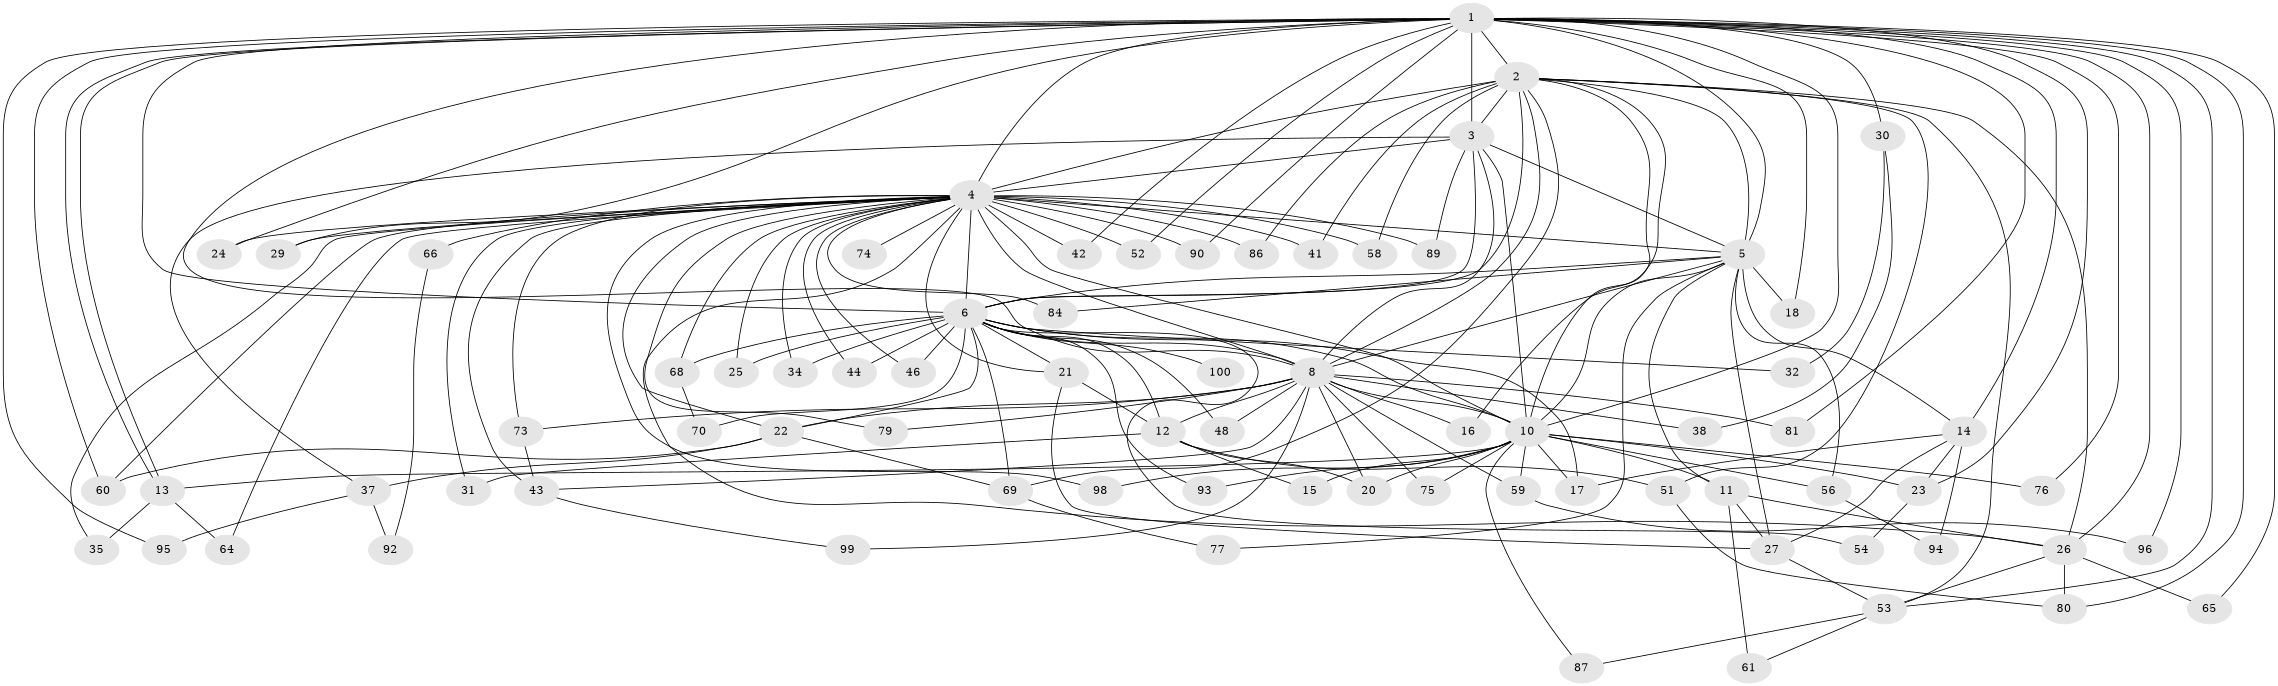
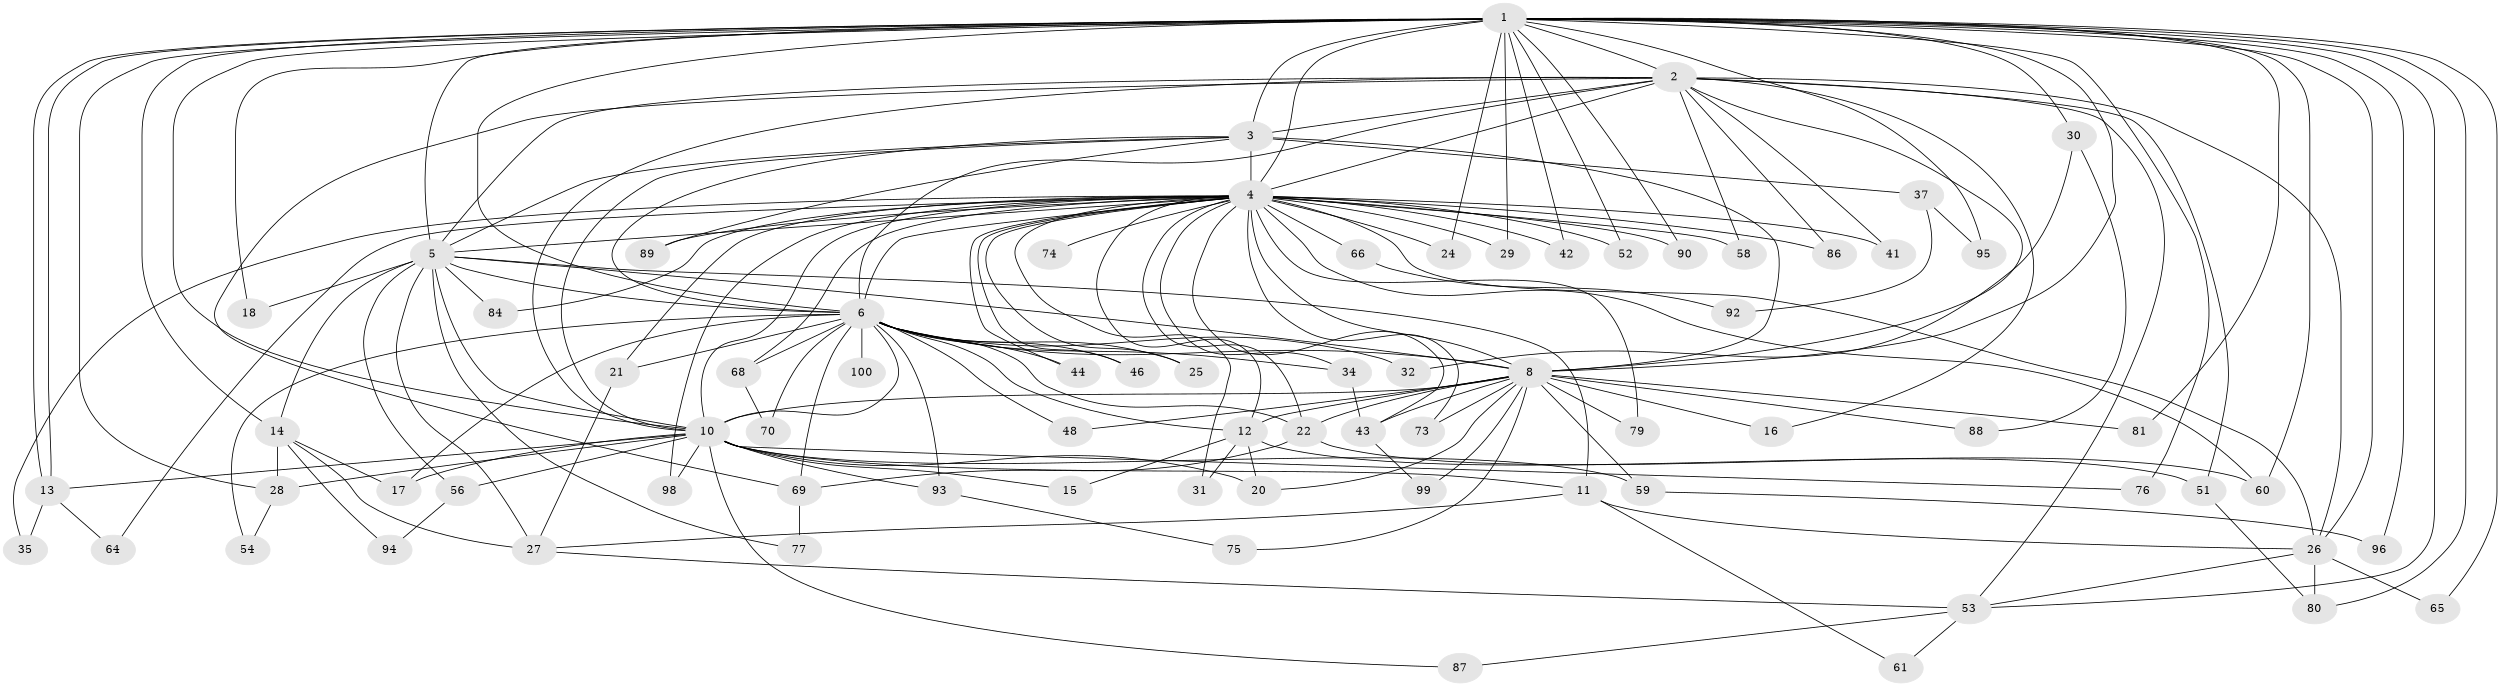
  graph {
    node [color=gray90 style=filled]
    1 [super="+7"]
    2 [super="+71"]
    3 [super="+62"]
    4 [super="+9"]
    5 [super="+49"]
    6 [super="+33"]
    8 [super="+50"]
    10 [super="+39"]
    13 [super="+28"]
    14 [super="+78"]
    18
-   23 [super="+40"]
+   23 [super="+40" label=28]
    24
    26 [super="+36"]
    29
    30
    42 [super="+45"]
    52
    53 [super="+57"]
    60 [super="+82"]
    65
    76
    80
    81
    90
    95
    96
    16
    41
    51 [super="+83"]
    58
    69 [super="+97"]
    86
    37
    89
    12 [super="+19"]
    21
    22 [super="+47"]
    25
    31
    34
    35
    43 [super="+67"]
    44
    46
    64
    66 [super="+88"]
    68
    73
    74
    79
    84
    98
    11 [super="+72"]
    27 [super="+55"]
    56
    77
    17 [super="+85"]
    32
    48
    54
    70
    93
    100
    20 [super="+91"]
-   38
+   38 [label=88]
    59
    75
    99
    15
    87
    94
    61
    92
    1 -- 2 [weight=2]
    1 -- 3 [weight=2]
    1 -- 4 [weight=4]
    1 -- 5 [weight=2]
    1 -- 6 [weight=2]
    1 -- 8 [weight=2]
    1 -- 10 [weight=2]
    1 -- 13
    1 -- 13
    1 -- 14
    1 -- 18
    1 -- 23
    1 -- 24
    1 -- 26
    1 -- 29
    1 -- 30 [weight=2]
    1 -- 42
    1 -- 52
    1 -- 53
    1 -- 60
    1 -- 65
    1 -- 76
    1 -- 80
    1 -- 81
    1 -- 90
    1 -- 95
    1 -- 96
    2 -- 3 [weight=2]
    2 -- 4 [weight=3]
    2 -- 5
    2 -- 6
    2 -- 8
    2 -- 10
    2 -- 26
    2 -- 53
    2 -- 16
    2 -- 41
    2 -- 51
    2 -- 58
    2 -- 69
    2 -- 86
    3 -- 4 [weight=2]
    3 -- 5
    3 -- 6
    3 -- 8
    3 -- 10
    3 -- 37
    3 -- 89
    4 -- 5 [weight=2]
    4 -- 6 [weight=2]
    4 -- 8 [weight=3]
    4 -- 10 [weight=2]
    4 -- 24
    4 -- 26
    4 -- 29
    4 -- 42 [weight=2]
    4 -- 52
    4 -- 60
    4 -- 90
    4 -- 41
    4 -- 58
    4 -- 86
    4 -- 89
-   21 -- 12
+   4 -- 12
    4 -- 21
    4 -- 22
    4 -- 25
    4 -- 31
    4 -- 34
    4 -- 35
    4 -- 43
    4 -- 44
    4 -- 46
    4 -- 64
    4 -- 66 [weight=3]
    4 -- 68
    4 -- 73
    4 -- 74
    4 -- 79
    4 -- 84
    4 -- 98
    5 -- 6
    5 -- 8
    5 -- 10
    5 -- 14
    5 -- 18
    5 -- 84
    5 -- 11
    5 -- 27
    5 -- 56
    5 -- 77
    6 -- 8
    6 -- 10
    6 -- 69
    6 -- 12
    6 -- 21
    6 -- 22
    6 -- 25
    6 -- 34
    6 -- 44
    6 -- 46
    6 -- 68
    6 -- 17
    6 -- 32
    6 -- 48
    6 -- 54
    6 -- 70
    6 -- 93
    6 -- 100 [weight=2]
    8 -- 10 [weight=2]
    8 -- 81
    8 -- 16
    8 -- 12
    8 -- 22
    8 -- 43
    8 -- 73
    8 -- 79
    8 -- 48
    8 -- 20
    8 -- 38
    8 -- 59
    8 -- 75
    8 -- 99
    10 -- 13
    10 -- 23
    10 -- 76
    10 -- 98
    10 -- 11
    10 -- 56
    10 -- 17 [weight=2]
    10 -- 93
    10 -- 20
    10 -- 59
-   10 -- 75
+   93 -- 75
    10 -- 15
    10 -- 87
    13 -- 35
    13 -- 64
    14 -- 23
    14 -- 27
    14 -- 17
    14 -- 94
    23 -- 54
    26 -- 53
    26 -- 65
    26 -- 80
    30 -- 32
    30 -- 38
    53 -- 87
    53 -- 61
    51 -- 80
    69 -- 77
    37 -- 95
    37 -- 92
    12 -- 51
    12 -- 31
    12 -- 20
    12 -- 15
    21 -- 27
    22 -- 60
    22 -- 69
-   22 -- 37
-   73 -- 43
+   34 -- 43
    43 -- 99
    66 -- 92
    68 -- 70
    11 -- 26
    11 -- 27
    11 -- 61
    27 -- 53
    56 -- 94
    59 -- 96
  }
